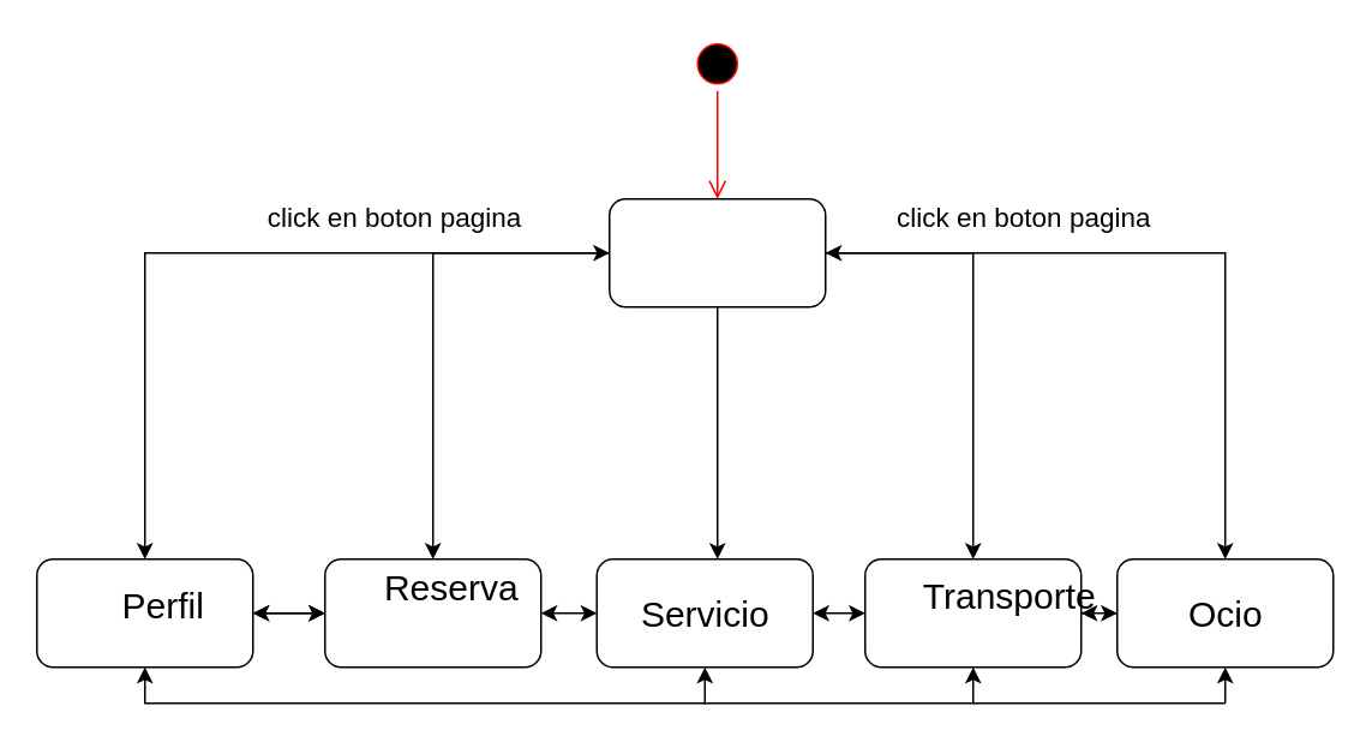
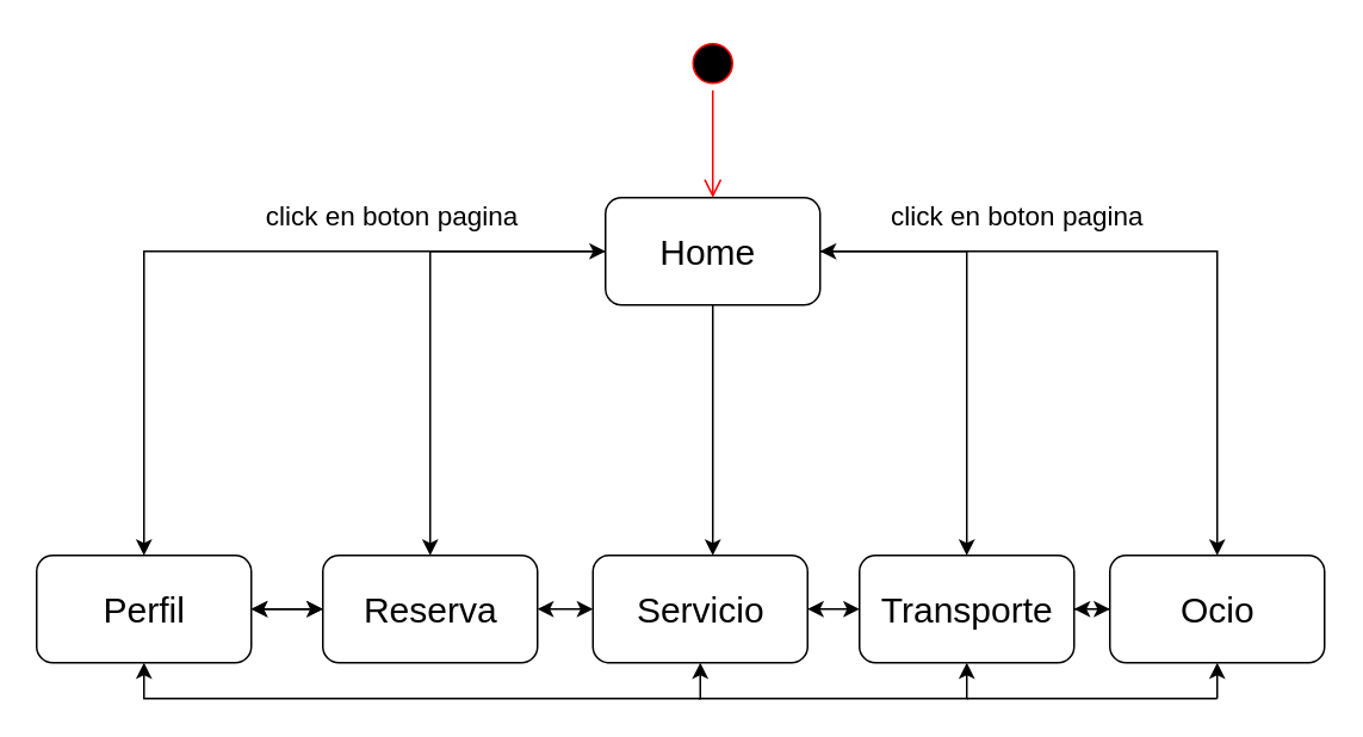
  <mxCell id="0" />
  <mxCell id="1" parent="0" />
  <mxCell id="2" value="" style="ellipse;html=1;shape=startState;fillColor=#000000;strokeColor=#ff0000;" vertex="1" parent="1"><mxGeometry x="383" y="20" width="30" height="30" as="geometry" /></mxCell>
  <mxCell id="3" value="" style="edgeStyle=orthogonalEdgeStyle;html=1;verticalAlign=bottom;endArrow=open;endSize=8;strokeColor=#ff0000;" edge="1" source="2" parent="1"><mxGeometry relative="1" as="geometry"><mxPoint x="398" y="110" as="targetPoint" /></mxGeometry></mxCell>
  <mxCell id="4" style="edgeStyle=orthogonalEdgeStyle;rounded=0;orthogonalLoop=1;jettySize=auto;html=1;entryX=0.5;entryY=0;entryDx=0;entryDy=0;" edge="1" parent="1" source="9" target="13"><mxGeometry relative="1" as="geometry" /></mxCell>
  <mxCell id="5" style="edgeStyle=orthogonalEdgeStyle;rounded=0;orthogonalLoop=1;jettySize=auto;html=1;startArrow=classic;startFill=1;" edge="1" parent="1" source="9" target="16"><mxGeometry relative="1" as="geometry" /></mxCell>
  <mxCell id="6" style="edgeStyle=orthogonalEdgeStyle;rounded=0;orthogonalLoop=1;jettySize=auto;html=1;" edge="1" parent="1" source="9" target="19"><mxGeometry relative="1" as="geometry"><Array as="points"><mxPoint x="398" y="260" /><mxPoint x="398" y="260" /></Array></mxGeometry></mxCell>
  <mxCell id="7" style="edgeStyle=orthogonalEdgeStyle;rounded=0;orthogonalLoop=1;jettySize=auto;html=1;entryX=0.5;entryY=0;entryDx=0;entryDy=0;" edge="1" parent="1" source="9" target="22"><mxGeometry relative="1" as="geometry" /></mxCell>
  <mxCell id="8" style="edgeStyle=orthogonalEdgeStyle;rounded=0;orthogonalLoop=1;jettySize=auto;html=1;entryX=0.5;entryY=0;entryDx=0;entryDy=0;startArrow=classic;startFill=1;" edge="1" parent="1" source="9" target="24"><mxGeometry relative="1" as="geometry" /></mxCell>
  <mxCell id="9" value="" style="rounded=1;whiteSpace=wrap;html=1;" vertex="1" parent="1"><mxGeometry x="338" y="110" width="120" height="60" as="geometry" /></mxCell>
+ <mxCell id="10" value="&lt;font style=&quot;font-size: 20px&quot;&gt;Home&lt;br&gt;&lt;/font&gt;" style="text;html=1;strokeColor=none;fillColor=none;align=center;verticalAlign=middle;whiteSpace=wrap;rounded=0;" vertex="1" parent="1"><mxGeometry x="352" y="130" width="87" height="20" as="geometry" /></mxCell>
  <mxCell id="11" style="edgeStyle=orthogonalEdgeStyle;rounded=0;orthogonalLoop=1;jettySize=auto;html=1;entryX=0;entryY=0.5;entryDx=0;entryDy=0;startArrow=classic;startFill=1;" edge="1" parent="1" source="13" target="16"><mxGeometry relative="1" as="geometry" /></mxCell>
  <mxCell id="12" style="edgeStyle=orthogonalEdgeStyle;rounded=0;orthogonalLoop=1;jettySize=auto;html=1;exitX=0.5;exitY=1;exitDx=0;exitDy=0;entryX=0.5;entryY=1;entryDx=0;entryDy=0;startArrow=classic;startFill=1;" edge="1" parent="1" source="13" target="19"><mxGeometry relative="1" as="geometry" /></mxCell>
  <mxCell id="13" value="" style="rounded=1;whiteSpace=wrap;html=1;" vertex="1" parent="1"><mxGeometry x="20" y="310" width="120" height="60" as="geometry" /></mxCell>
- <mxCell id="14" value="&lt;span style=&quot;font-size: 20px&quot;&gt;Perfil&lt;/span&gt;" style="text;html=1;strokeColor=none;fillColor=none;align=center;verticalAlign=middle;whiteSpace=wrap;rounded=0;" vertex="1" parent="1"><mxGeometry x="55.5" y="325" width="69" height="20" as="geometry" /></mxCell>
+ <mxCell id="14" value="&lt;span style=&quot;font-size: 20px&quot;&gt;Perfil&lt;/span&gt;" style="text;html=1;strokeColor=none;fillColor=none;align=center;verticalAlign=middle;whiteSpace=wrap;rounded=0;" vertex="1" parent="1"><mxGeometry x="45.5" y="330" width="69" height="20" as="geometry" /></mxCell>
  <mxCell id="15" style="edgeStyle=orthogonalEdgeStyle;rounded=0;orthogonalLoop=1;jettySize=auto;html=1;entryX=0;entryY=0.5;entryDx=0;entryDy=0;startArrow=classic;startFill=1;endArrow=classic;endFill=1;" edge="1" parent="1" source="16" target="19"><mxGeometry relative="1" as="geometry" /></mxCell>
  <mxCell id="16" value="" style="rounded=1;whiteSpace=wrap;html=1;" vertex="1" parent="1"><mxGeometry x="180" y="310" width="120" height="60" as="geometry" /></mxCell>
- <mxCell id="17" value="&lt;span style=&quot;font-size: 20px&quot;&gt;Reserva&lt;/span&gt;" style="text;html=1;strokeColor=none;fillColor=none;align=center;verticalAlign=middle;whiteSpace=wrap;rounded=0;" vertex="1" parent="1"><mxGeometry x="215.5" y="315" width="69" height="20" as="geometry" /></mxCell>
+ <mxCell id="17" value="&lt;span style=&quot;font-size: 20px&quot;&gt;Reserva&lt;/span&gt;" style="text;html=1;strokeColor=none;fillColor=none;align=center;verticalAlign=middle;whiteSpace=wrap;rounded=0;" vertex="1" parent="1"><mxGeometry x="205.5" y="330" width="69" height="20" as="geometry" /></mxCell>
  <mxCell id="18" style="edgeStyle=orthogonalEdgeStyle;rounded=0;orthogonalLoop=1;jettySize=auto;html=1;startArrow=classic;startFill=1;endArrow=classic;endFill=1;" edge="1" parent="1" source="19" target="22"><mxGeometry relative="1" as="geometry" /></mxCell>
  <mxCell id="19" value="" style="rounded=1;whiteSpace=wrap;html=1;" vertex="1" parent="1"><mxGeometry x="331" y="310" width="120" height="60" as="geometry" /></mxCell>
  <mxCell id="20" value="&lt;span style=&quot;font-size: 20px&quot;&gt;Servicio&lt;/span&gt;" style="text;html=1;strokeColor=none;fillColor=none;align=center;verticalAlign=middle;whiteSpace=wrap;rounded=0;" vertex="1" parent="1"><mxGeometry x="356.5" y="330" width="69" height="20" as="geometry" /></mxCell>
  <mxCell id="21" style="edgeStyle=orthogonalEdgeStyle;rounded=0;orthogonalLoop=1;jettySize=auto;html=1;entryX=0;entryY=0.5;entryDx=0;entryDy=0;startArrow=classic;startFill=1;endArrow=classic;endFill=1;" edge="1" parent="1" source="22" target="24"><mxGeometry relative="1" as="geometry" /></mxCell>
  <mxCell id="22" value="" style="rounded=1;whiteSpace=wrap;html=1;" vertex="1" parent="1"><mxGeometry x="480" y="310" width="120" height="60" as="geometry" /></mxCell>
- <mxCell id="23" value="&lt;span style=&quot;font-size: 20px&quot;&gt;Transporte&lt;/span&gt;" style="text;html=1;strokeColor=none;fillColor=none;align=center;verticalAlign=middle;whiteSpace=wrap;rounded=0;" vertex="1" parent="1"><mxGeometry x="525.5" y="320" width="69" height="20" as="geometry" /></mxCell>
+ <mxCell id="23" value="&lt;span style=&quot;font-size: 20px&quot;&gt;Transporte&lt;/span&gt;" style="text;html=1;strokeColor=none;fillColor=none;align=center;verticalAlign=middle;whiteSpace=wrap;rounded=0;" vertex="1" parent="1"><mxGeometry x="505.5" y="330" width="69" height="20" as="geometry" /></mxCell>
  <mxCell id="24" value="" style="rounded=1;whiteSpace=wrap;html=1;" vertex="1" parent="1"><mxGeometry x="620" y="310" width="120" height="60" as="geometry" /></mxCell>
  <mxCell id="25" value="&lt;span style=&quot;font-size: 20px&quot;&gt;Ocio&lt;br&gt;&lt;/span&gt;" style="text;html=1;strokeColor=none;fillColor=none;align=center;verticalAlign=middle;whiteSpace=wrap;rounded=0;" vertex="1" parent="1"><mxGeometry x="645.5" y="330" width="69" height="20" as="geometry" /></mxCell>
  <mxCell id="26" value="&lt;font style=&quot;font-size: 15px&quot;&gt;click en boton pagina&lt;/font&gt;" style="text;html=1;strokeColor=none;fillColor=none;align=center;verticalAlign=middle;whiteSpace=wrap;rounded=0;" vertex="1" parent="1"><mxGeometry x="126.5" y="110" width="183.5" height="20" as="geometry" /></mxCell>
  <mxCell id="27" value="&lt;font style=&quot;font-size: 15px&quot;&gt;click en boton pagina&lt;/font&gt;" style="text;html=1;strokeColor=none;fillColor=none;align=center;verticalAlign=middle;whiteSpace=wrap;rounded=0;" vertex="1" parent="1"><mxGeometry x="491" y="110" width="154.5" height="20" as="geometry" /></mxCell>
  <mxCell id="28" value="" style="endArrow=none;html=1;" edge="1" parent="1"><mxGeometry width="50" height="50" relative="1" as="geometry"><mxPoint x="540" y="390" as="sourcePoint" /><mxPoint x="680" y="390" as="targetPoint" /></mxGeometry></mxCell>
  <mxCell id="29" value="" style="endArrow=classic;html=1;entryX=0.5;entryY=1;entryDx=0;entryDy=0;" edge="1" parent="1" target="24"><mxGeometry width="50" height="50" relative="1" as="geometry"><mxPoint x="680" y="390" as="sourcePoint" /><mxPoint x="730" y="340" as="targetPoint" /></mxGeometry></mxCell>
  <mxCell id="30" value="" style="endArrow=none;html=1;" edge="1" parent="1"><mxGeometry width="50" height="50" relative="1" as="geometry"><mxPoint x="390" y="390" as="sourcePoint" /><mxPoint x="541" y="390" as="targetPoint" /></mxGeometry></mxCell>
  <mxCell id="31" value="" style="endArrow=classic;html=1;entryX=0.5;entryY=1;entryDx=0;entryDy=0;" edge="1" parent="1" target="22"><mxGeometry width="50" height="50" relative="1" as="geometry"><mxPoint x="540" y="390" as="sourcePoint" /><mxPoint x="590" y="340" as="targetPoint" /></mxGeometry></mxCell>
  <mxCell id="32" style="edgeStyle=orthogonalEdgeStyle;rounded=0;orthogonalLoop=1;jettySize=auto;html=1;entryX=0;entryY=0.5;entryDx=0;entryDy=0;startArrow=classic;startFill=1;" edge="1" parent="1" source="13" target="16"><mxGeometry relative="1" as="geometry"><mxPoint x="140" y="340" as="sourcePoint" /><mxPoint x="180" y="340" as="targetPoint" /><Array as="points"><mxPoint x="160" y="340" /><mxPoint x="160" y="340" /></Array></mxGeometry></mxCell>
